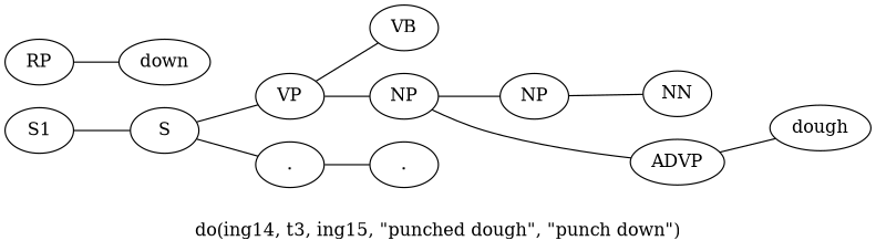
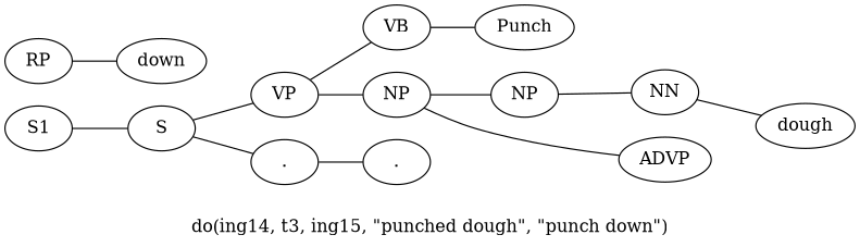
  graph {
    label="do(ing14, t3, ing15, \"punched dough\", \"punch down\")"
    rankdir=LR
    n1 [label=S1]
    n2 [label=S]
    n3 [label=VP]
    n4 [label="."]
    n5 [label=VB]
    n6 [label=NP]
    n7 [label="."]
+   n8 [label=Punch]
    n9 [label=NP]
    n10 [label=ADVP]
    n11 [label=NN]
    n12 [label=dough]
    n13 [label=RP]
    n14 [label=down]
    n1 -- n2
    n2 -- n3
    n2 -- n4
    n3 -- n5
    n3 -- n6
    n4 -- n7
+   n5 -- n8
    n6 -- n9
    n6 -- n10
    n9 -- n11
-   n10 -- n12
+   n11 -- n12
    n13 -- n14
  }
